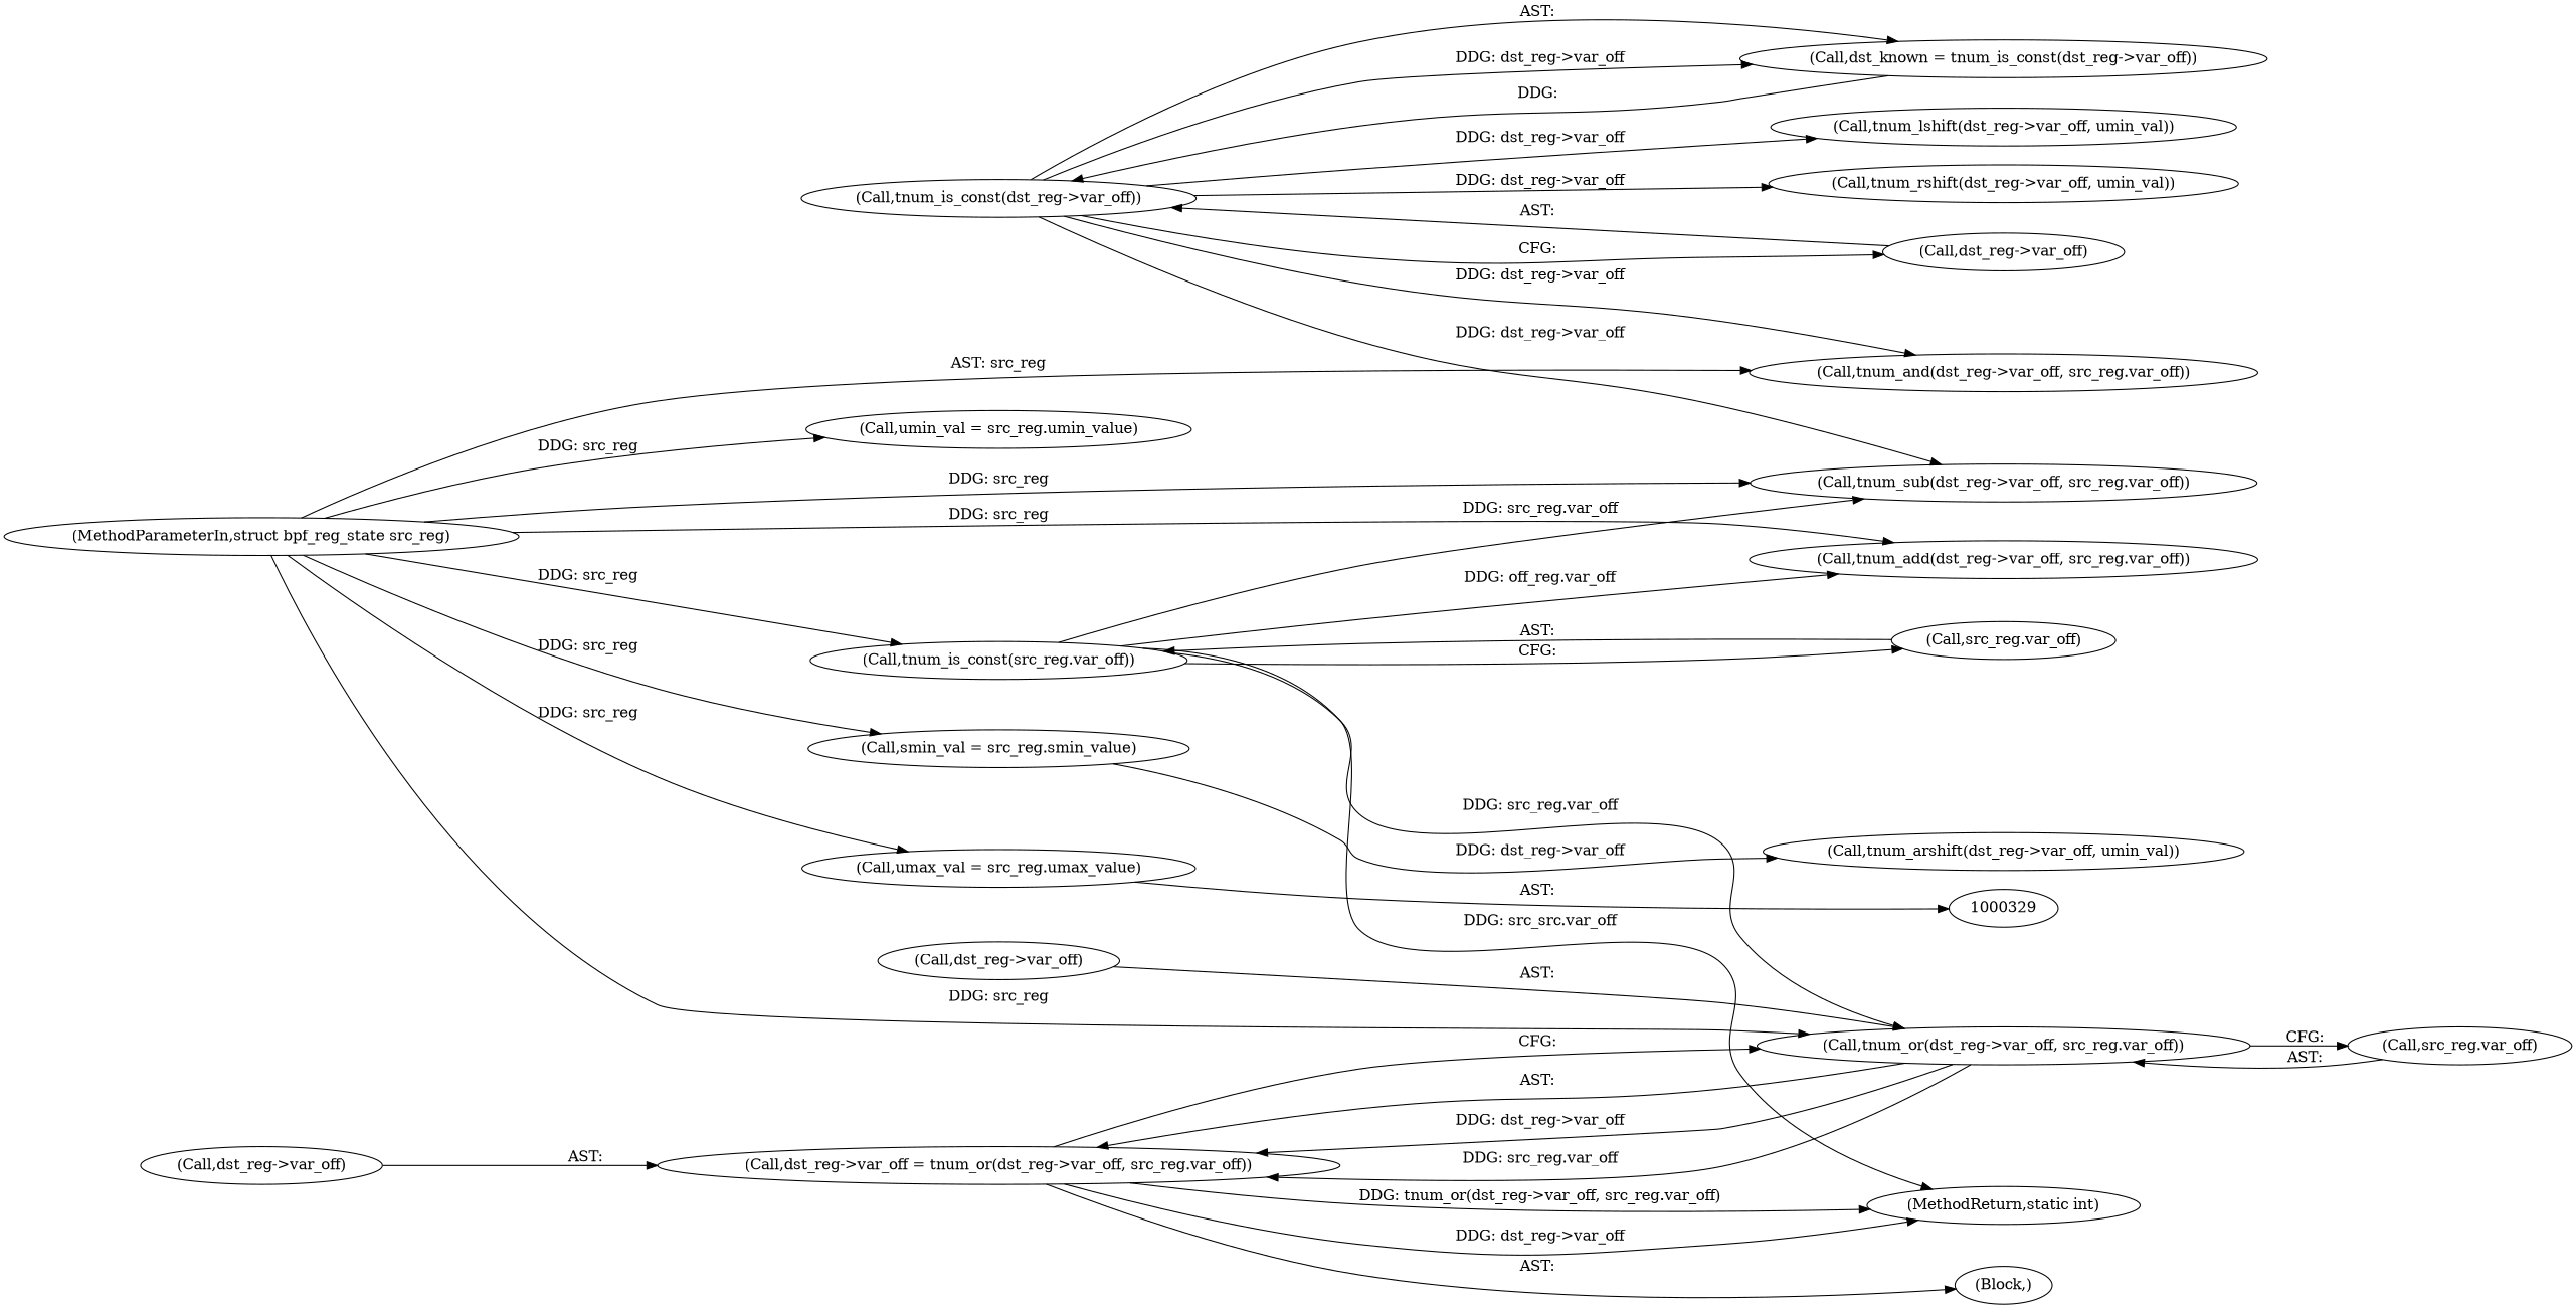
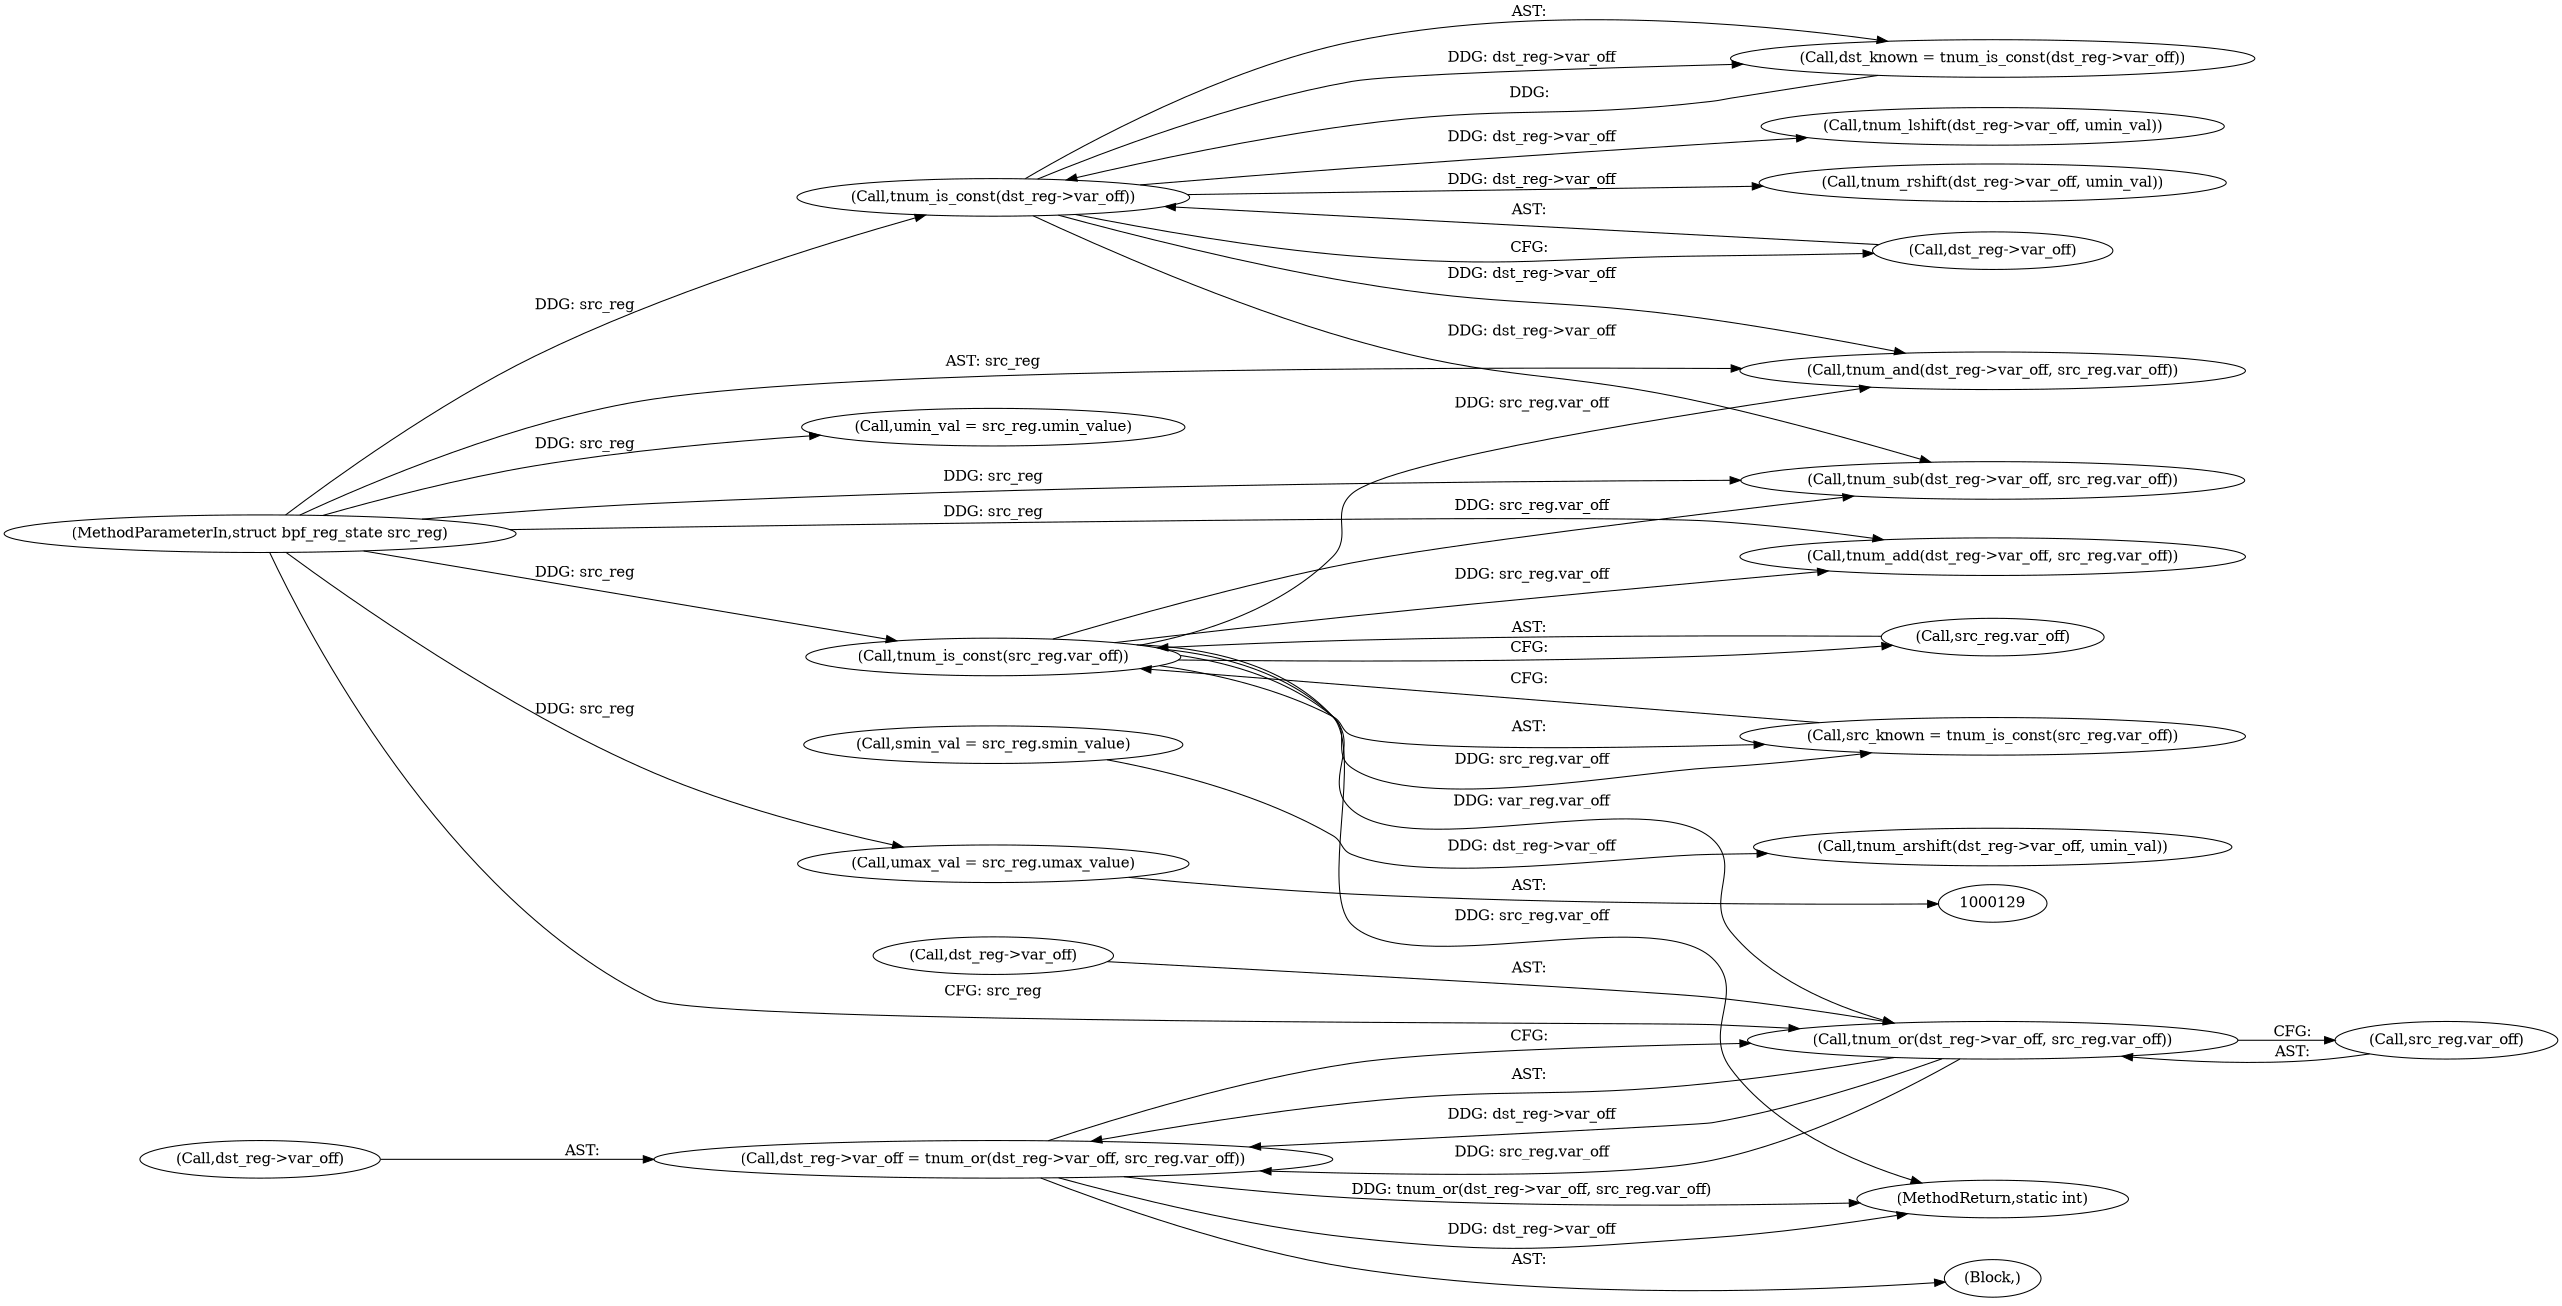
  digraph {
    rankdir=LR
    n1 [label="(Call,dst_reg->var_off = tnum_or(dst_reg->var_off, src_reg.var_off))"]
    n2 [label="(Call,tnum_or(dst_reg->var_off, src_reg.var_off))"]
    n3 [label="(Block,)"]
    n4 [label="(MethodReturn,static int)"]
    n5 [label="(Call,src_reg.var_off)"]
    n6 [label="(Call,tnum_is_const(dst_reg->var_off))"]
    n7 [label="(Call,tnum_and(dst_reg->var_off, src_reg.var_off))"]
    n8 [label="(Call,tnum_sub(dst_reg->var_off, src_reg.var_off))"]
    n9 [label="(Call,tnum_lshift(dst_reg->var_off, umin_val))"]
    n10 [label="(Call,tnum_rshift(dst_reg->var_off, umin_val))"]
    n11 [label="(Call,dst_reg->var_off)"]
    n12 [label="(Call,dst_known = tnum_is_const(dst_reg->var_off))"]
    n13 [label="(Call,tnum_arshift(dst_reg->var_off, umin_val))"]
    n14 [label="(Call,tnum_add(dst_reg->var_off, src_reg.var_off))"]
    n15 [label="(Call,tnum_is_const(src_reg.var_off))"]
    n16 [label="(Call,src_reg.var_off)"]
+   n17 [label="(Call,src_known = tnum_is_const(src_reg.var_off))"]
    n18 [label="(MethodParameterIn,struct bpf_reg_state src_reg)"]
    n19 [label="(Call,smin_val = src_reg.smin_value)"]
    n20 [label="(Call,umax_val = src_reg.umax_value)"]
    n21 [label="(Call,umin_val = src_reg.umin_value)"]
-   1000129 [label=1000329]
+   1000129
    n23 [label="(Call,dst_reg->var_off)"]
    n24 [label="(Call,dst_reg->var_off)"]
    n1 -> n2 [label="CFG: "]
    n1 -> n3 [label="AST: "]
    n1 -> n4 [label="DDG: dst_reg->var_off"]
    n1 -> n4 [label="DDG: tnum_or(dst_reg->var_off, src_reg.var_off)"]
    n2 -> n1 [label="AST: "]
    n2 -> n1 [label="DDG: dst_reg->var_off"]
    n2 -> n1 [label="DDG: src_reg.var_off"]
    n2 -> n5 [label="CFG: "]
    n5 -> n2 [label="AST: "]
    n6 -> n7 [label="DDG: dst_reg->var_off"]
    n6 -> n8 [label="DDG: dst_reg->var_off"]
    n6 -> n9 [label="DDG: dst_reg->var_off"]
    n6 -> n10 [label="DDG: dst_reg->var_off"]
    n6 -> n11 [label="CFG: "]
    n6 -> n12 [label="AST: "]
    n6 -> n12 [label="DDG: dst_reg->var_off"]
    n11 -> n6 [label="AST: "]
    n12 -> n6 [label="DDG: "]
-   n15 -> n2 [label="DDG: src_reg.var_off"]
-   n15 -> n4 [label="DDG: src_src.var_off"]
+   n15 -> n2 [label="DDG: var_reg.var_off"]
+   n15 -> n4 [label="DDG: src_reg.var_off"]
+   n15 -> n7 [label="DDG: src_reg.var_off"]
    n15 -> n8 [label="DDG: src_reg.var_off"]
-   n15 -> n14 [label="DDG: off_reg.var_off"]
+   n15 -> n14 [label="DDG: src_reg.var_off"]
    n15 -> n16 [label="CFG: "]
+   n15 -> n17 [label="AST: "]
+   n15 -> n17 [label="DDG: src_reg.var_off"]
    n16 -> n15 [label="AST: "]
-   n18 -> n2 [label="DDG: src_reg"]
+   n17 -> n15 [label="CFG: "]
+   n18 -> n2 [label="CFG: src_reg"]
    n18 -> n7 [label="AST: src_reg"]
    n18 -> n8 [label="DDG: src_reg"]
    n18 -> n14 [label="DDG: src_reg"]
    n18 -> n15 [label="DDG: src_reg"]
-   n18 -> n19 [label="DDG: src_reg"]
+   n18 -> n6 [label="DDG: src_reg"]
    n18 -> n20 [label="DDG: src_reg"]
    n18 -> n21 [label="DDG: src_reg"]
    n19 -> n13 [label="DDG: dst_reg->var_off"]
    n20 -> 1000129 [label="AST: "]
    n23 -> n1 [label="AST: "]
    n24 -> n2 [label="AST: "]
  }
